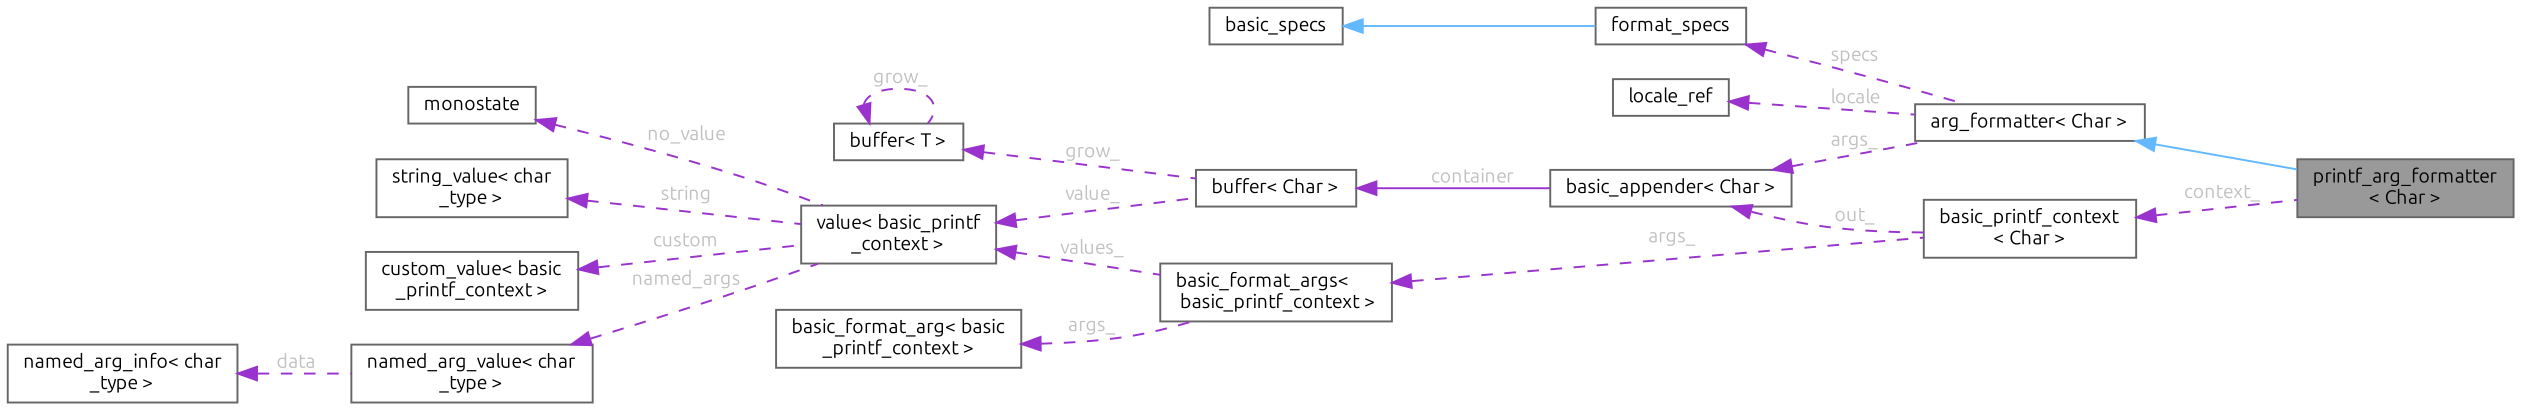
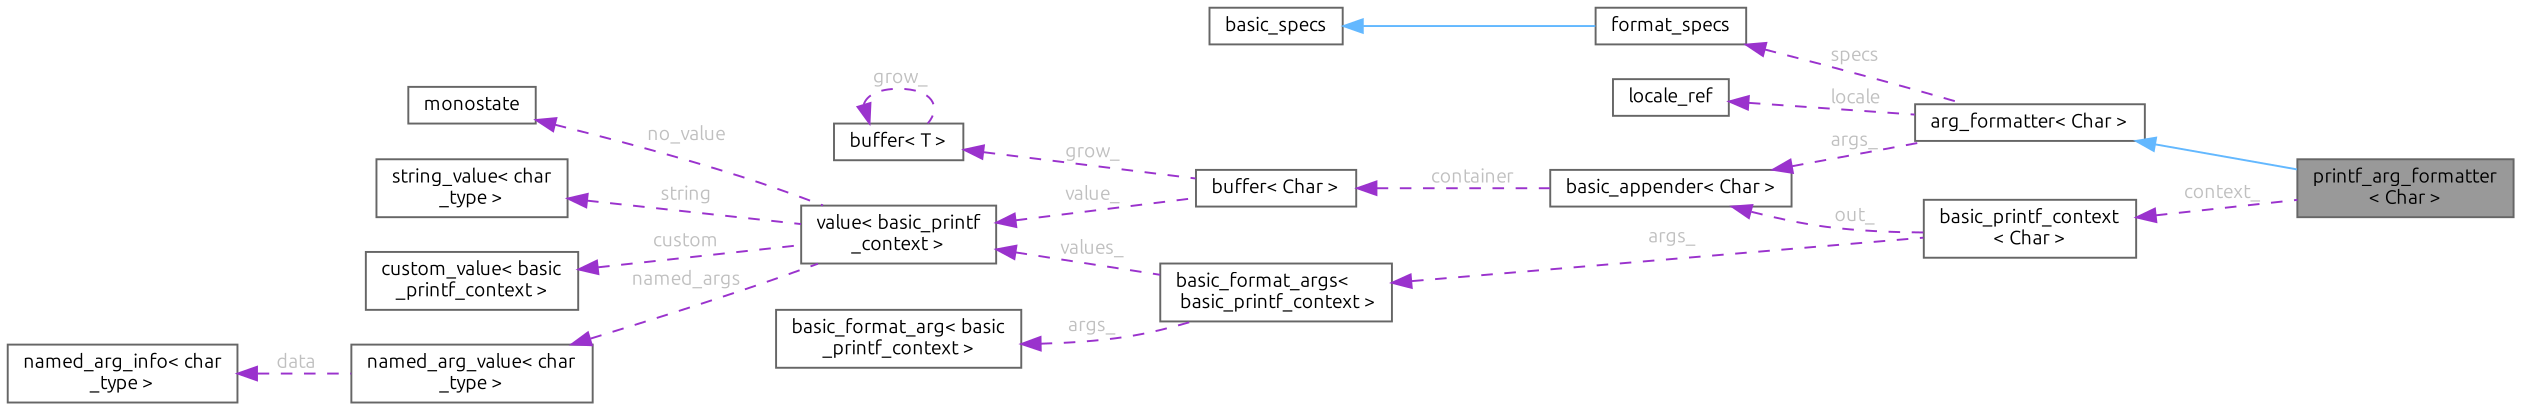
  digraph {
    fontname=Ubuntu
    rankdir=LR
    node [color=gray40 fillcolor=white fontname=Ubuntu fontsize=10 shape=box style=filled]
    edge [color=darkorchid3 dir=back fontname=Ubuntu fontsize=10 labelfontname=Helvetica labelfontsize=10 style=dashed fontcolor=grey]
    n1 [fillcolor=grey60 fontcolor=black height=0.2 label="printf_arg_formatter\l\< Char \>" width=0.4]
    n2 [height=0.2 label="arg_formatter\< Char \>" width=0.4]
    n3 [height=0.2 label="basic_appender\< Char \>" width=0.4]
    n4 [height=0.2 label="basic_printf_context\l\< Char \>" width=0.4]
    n5 [height=0.2 label="buffer\< Char \>" width=0.4]
    n6 [height=0.2 label="buffer\< T \>" width=0.4]
    n7 [height=0.2 label=format_specs width=0.4]
    n8 [height=0.2 label=basic_specs width=0.4]
    n9 [height=0.2 label=locale_ref width=0.4]
    n10 [height=0.2 label="basic_format_args\<\l basic_printf_context \>" width=0.4]
    n11 [height=0.2 label="value\< basic_printf\l_context \>" width=0.4]
    n12 [height=0.2 label="basic_format_arg\< basic\l_printf_context \>" width=0.4]
    n13 [height=0.2 label=monostate width=0.4]
    n14 [height=0.2 label="string_value\< char\l_type \>" width=0.4]
    n15 [height=0.2 label="custom_value\< basic\l_printf_context \>" width=0.4]
    n16 [height=0.2 label="named_arg_value\< char\l_type \>" width=0.4]
    n17 [height=0.2 label="named_arg_info\< char\l_type \>" width=0.4]
    n2 -> n1 [color=steelblue1 style=solid fontcolor=""]
    n3 -> n2 [label=" args_"]
    n3 -> n4 [label=" out_"]
    n4 -> n1 [label=" context_"]
-   n5 -> n3 [label=" container" style=solid]
+   n5 -> n3 [label=" container"]
    n6 -> n5 [label=" grow_"]
    n6 -> n6 [label=" grow_"]
    n7 -> n2 [label=" specs"]
    n8 -> n7 [color=steelblue1 style=solid fontcolor=""]
    n9 -> n2 [label=" locale"]
    n10 -> n4 [label=" args_"]
    n11 -> n5 [label=" value_"]
    n11 -> n10 [label=" values_"]
    n12 -> n10 [label=" args_"]
    n13 -> n11 [label=" no_value"]
    n14 -> n11 [label=" string"]
    n15 -> n11 [label=" custom"]
    n16 -> n11 [label=" named_args"]
    n17 -> n16 [label=" data"]
  }
